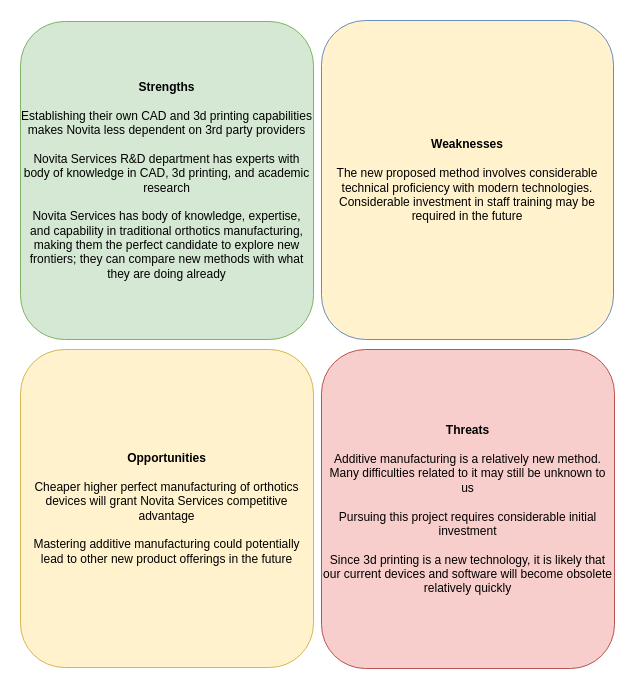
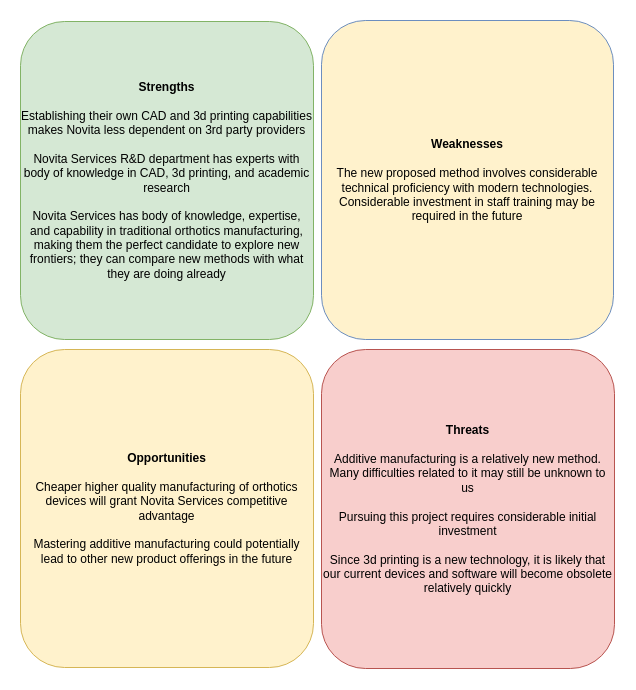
  <mxCell id="0" />
  <mxCell id="1" parent="0" />
  <mxCell id="2" value="&lt;b&gt;Strengths&lt;/b&gt;&lt;div&gt;&lt;br&gt;&lt;/div&gt;&lt;div&gt;Establishing their own CAD and 3d printing capabilities makes Novita less dependent on 3rd party providers&lt;/div&gt;&lt;div&gt;&lt;br&gt;&lt;/div&gt;&lt;div&gt;Novita Services R&amp;amp;D department has experts with body of knowledge in CAD, 3d printing, and academic research&lt;/div&gt;&lt;div&gt;&lt;br&gt;&lt;/div&gt;&lt;div&gt;Novita Services has body of knowledge, expertise, and capability in traditional orthotics manufacturing, making them the perfect candidate to explore new frontiers; they can compare new methods with what they are doing already&lt;/div&gt;" style="rounded=1;whiteSpace=wrap;html=1;fillColor=#d5e8d4;strokeColor=#82b366;" parent="1" vertex="1"><mxGeometry x="20" y="21" width="293" height="318" as="geometry" /></mxCell>
- <mxCell id="3" value="&lt;b&gt;Opportunities&lt;/b&gt;&lt;div&gt;&lt;br&gt;&lt;/div&gt;&lt;div&gt;Cheaper higher perfect manufacturing of orthotics devices will grant Novita Services competitive advantage&lt;/div&gt;&lt;div&gt;&lt;br&gt;&lt;/div&gt;&lt;div&gt;Mastering additive manufacturing could potentially lead to other new product offerings in the future&lt;/div&gt;" style="rounded=1;whiteSpace=wrap;html=1;fillColor=#fff2cc;strokeColor=#d6b656;" parent="1" vertex="1"><mxGeometry x="20" y="349" width="293" height="318" as="geometry" /></mxCell>
+ <mxCell id="3" value="&lt;b&gt;Opportunities&lt;/b&gt;&lt;div&gt;&lt;br&gt;&lt;/div&gt;&lt;div&gt;Cheaper higher quality manufacturing of orthotics devices will grant Novita Services competitive advantage&lt;/div&gt;&lt;div&gt;&lt;br&gt;&lt;/div&gt;&lt;div&gt;Mastering additive manufacturing could potentially lead to other new product offerings in the future&lt;/div&gt;" style="rounded=1;whiteSpace=wrap;html=1;fillColor=#fff2cc;strokeColor=#d6b656;" parent="1" vertex="1"><mxGeometry x="20" y="349" width="293" height="318" as="geometry" /></mxCell>
  <mxCell id="4" value="&lt;b&gt;Weaknesses&lt;/b&gt;&lt;div&gt;&lt;b&gt;&lt;br&gt;&lt;/b&gt;&lt;/div&gt;&lt;div&gt;The new proposed method involves considerable technical proficiency with modern technologies. Considerable investment in staff training may be required in the future&lt;/div&gt;" style="rounded=1;whiteSpace=wrap;html=1;fillColor=#fff2cc;strokeColor=#6c8ebf;" parent="1" vertex="1"><mxGeometry x="321" y="20" width="292" height="319" as="geometry" /></mxCell>
  <mxCell id="5" value="&lt;b&gt;Threats&lt;/b&gt;&lt;div&gt;&lt;b&gt;&lt;br&gt;&lt;/b&gt;&lt;/div&gt;&lt;div&gt;Additive manufacturing is a relatively new method. Many difficulties related to it may still be unknown to us&lt;/div&gt;&lt;div&gt;&lt;br&gt;&lt;/div&gt;&lt;div&gt;Pursuing this project requires considerable initial investment&lt;/div&gt;&lt;div&gt;&lt;br&gt;&lt;/div&gt;&lt;div&gt;Since 3d printing is a new technology, it is likely that our current devices and software will become obsolete relatively quickly&lt;/div&gt;" style="rounded=1;whiteSpace=wrap;html=1;fillColor=#f8cecc;strokeColor=#b85450;" parent="1" vertex="1"><mxGeometry x="321" y="349" width="293" height="319" as="geometry" /></mxCell>
